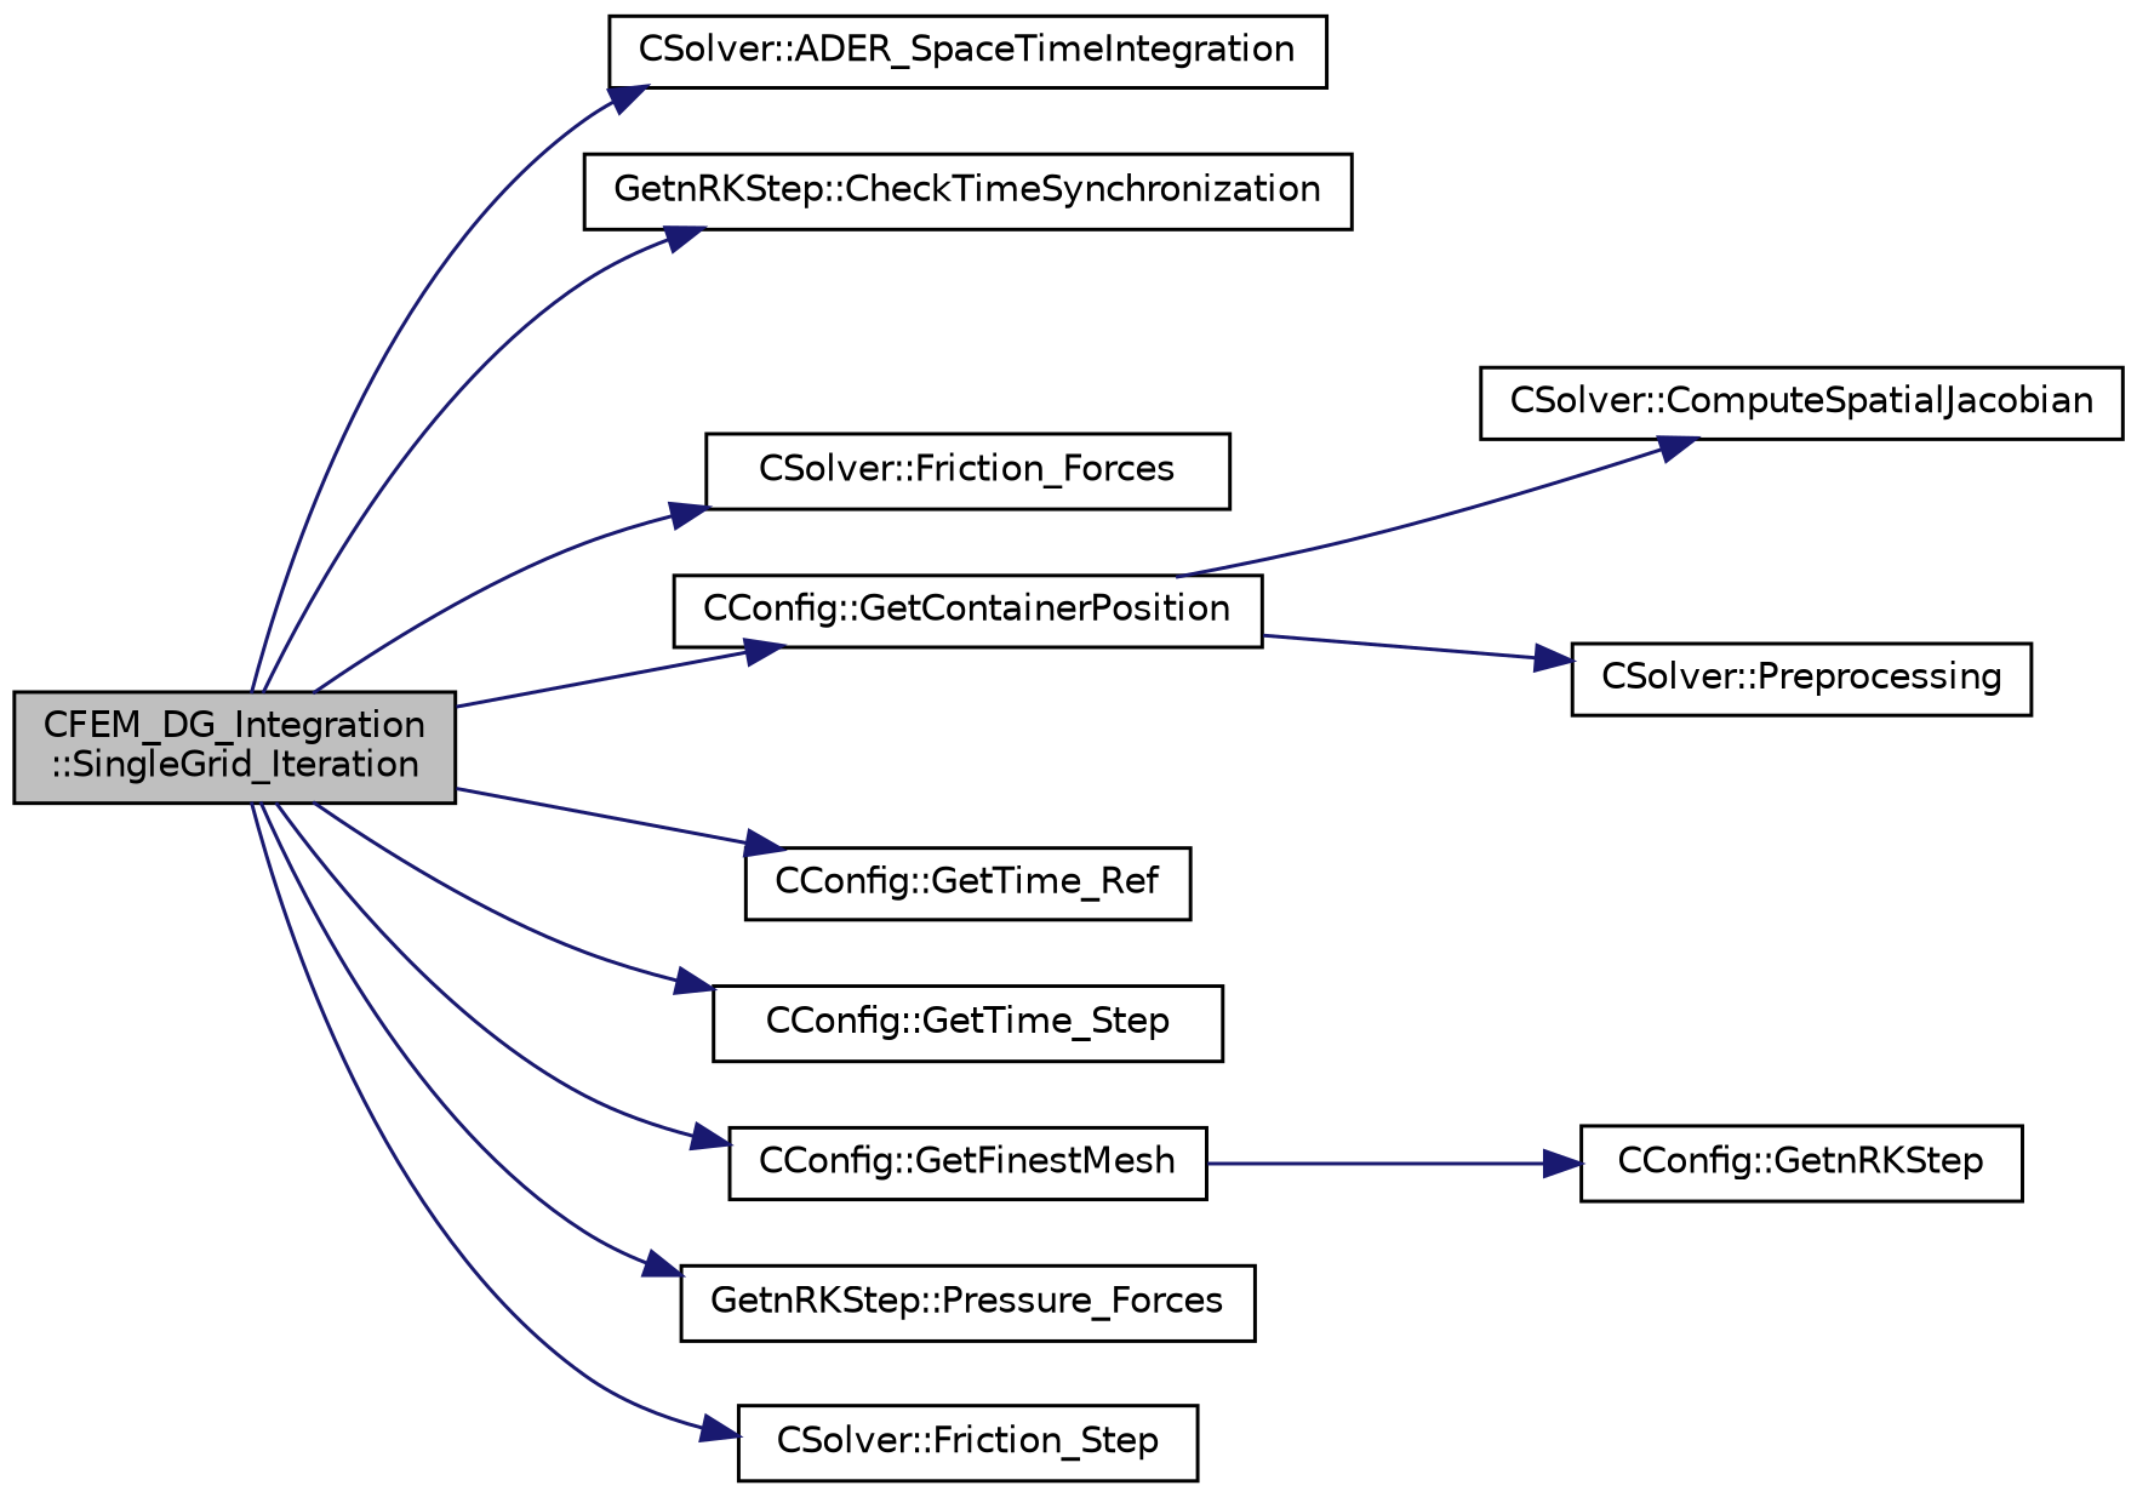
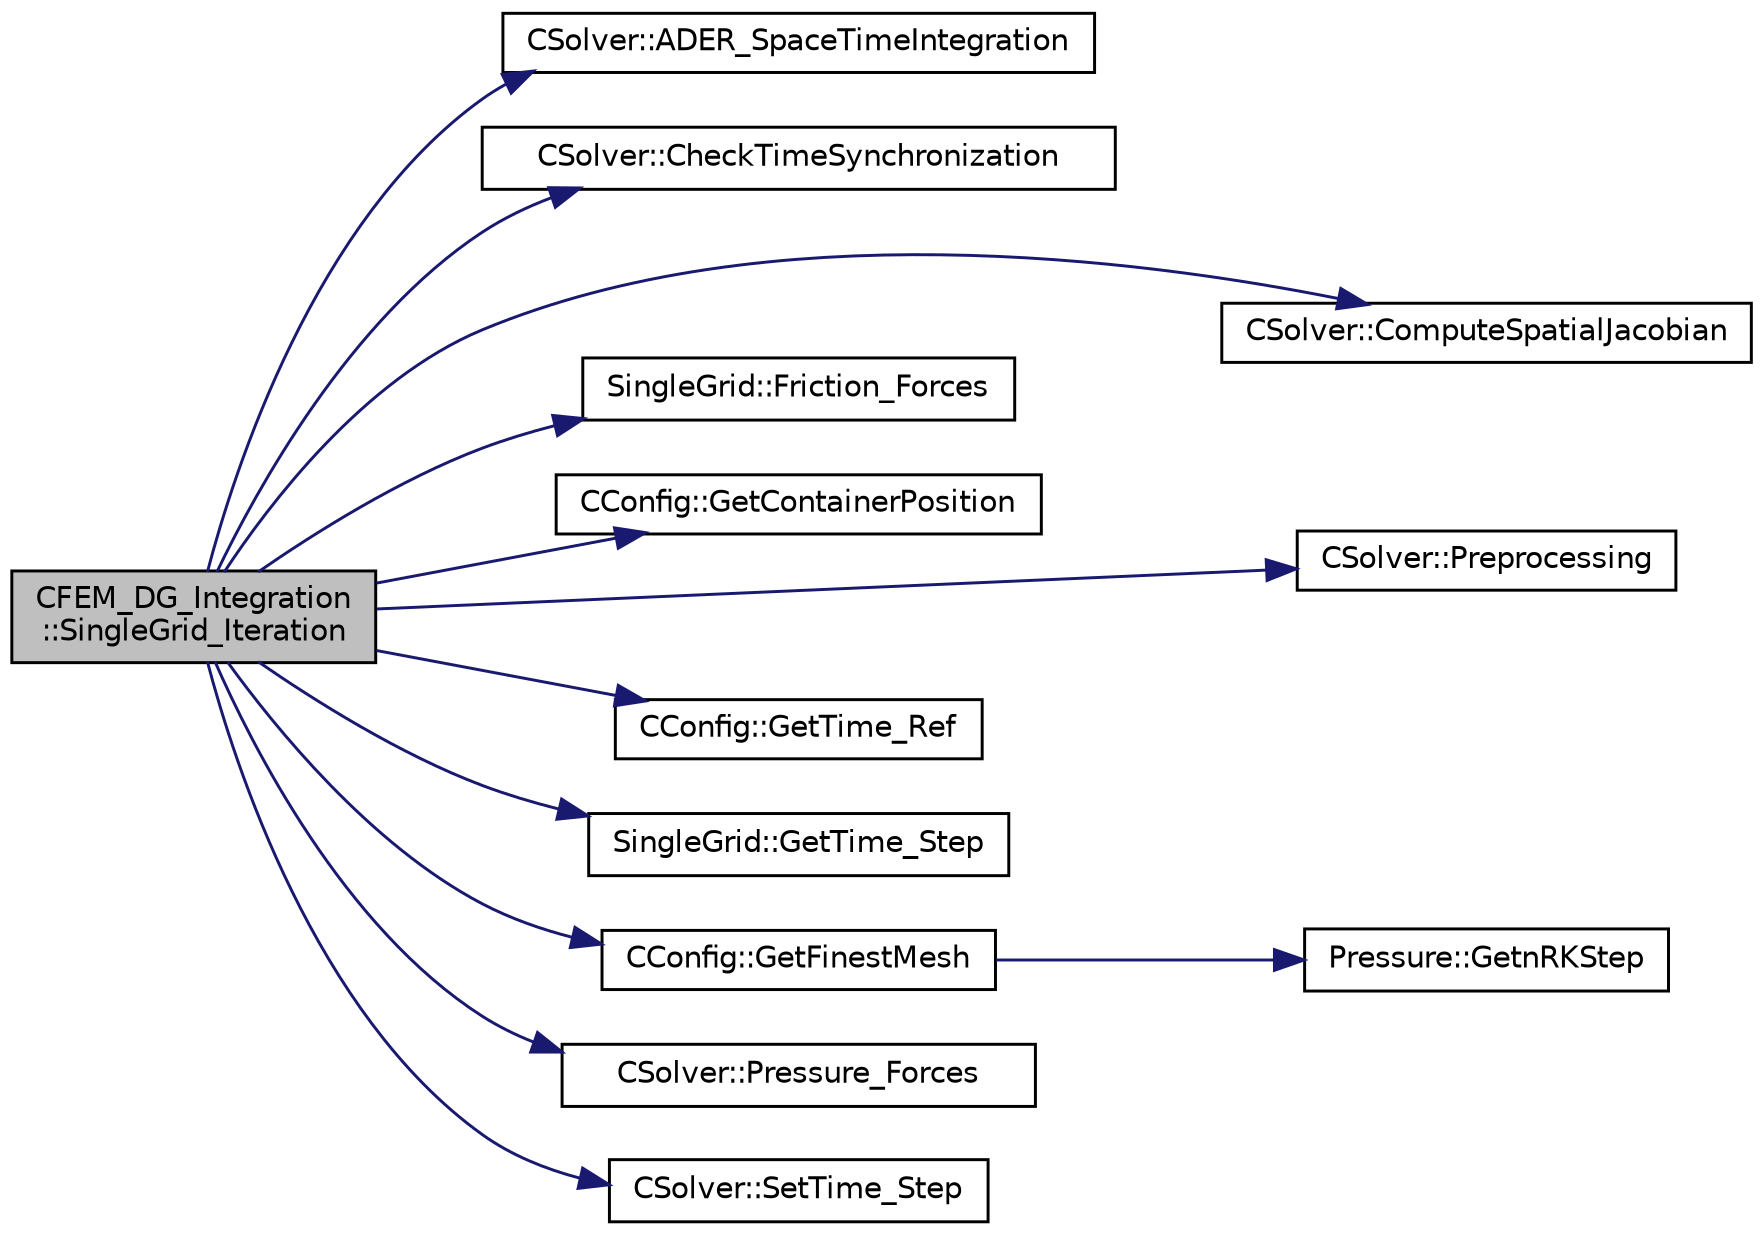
  digraph {
    rankdir=LR
    node [color=black fillcolor=white fontname=Helvetica fontsize=10 shape=record style=filled]
    edge [color=midnightblue fontname=Helvetica fontsize=10 labelfontname=Helvetica labelfontsize=10 style=solid]
    n1 [fillcolor=grey75 fontcolor=black height=0.2 label="CFEM_DG_Integration\l::SingleGrid_Iteration" width=0.4]
    n2 [height=0.2 label="CSolver::ADER_SpaceTimeIntegration" width=0.4]
-   n3 [height=0.2 label="GetnRKStep::CheckTimeSynchronization" width=0.4]
+   n3 [height=0.2 label="CSolver::CheckTimeSynchronization" width=0.4]
    n4 [height=0.2 label="CSolver::ComputeSpatialJacobian" width=0.4]
-   n5 [height=0.2 label="CSolver::Friction_Forces" width=0.4]
+   n5 [height=0.2 label="SingleGrid::Friction_Forces" width=0.4]
    n6 [height=0.2 label="CConfig::GetContainerPosition" width=0.4]
    n7 [height=0.2 label="CConfig::GetFinestMesh" width=0.4]
    n8 [height=0.2 label="CConfig::GetTime_Ref" width=0.4]
-   n9 [height=0.2 label="CConfig::GetTime_Step" width=0.4]
+   n9 [height=0.2 label="SingleGrid::GetTime_Step" width=0.4]
    n10 [height=0.2 label="CSolver::Preprocessing" width=0.4]
-   n11 [height=0.2 label="GetnRKStep::Pressure_Forces" width=0.4]
-   n12 [height=0.2 label="CSolver::Friction_Step" width=0.4]
-   n13 [height=0.2 label="CConfig::GetnRKStep" width=0.4]
+   n11 [height=0.2 label="CSolver::Pressure_Forces" width=0.4]
+   n12 [height=0.2 label="CSolver::SetTime_Step" width=0.4]
+   n13 [height=0.2 label="Pressure::GetnRKStep" width=0.4]
    n1 -> n2
    n1 -> n3
-   n6 -> n4
+   n1 -> n4
    n1 -> n5
    n1 -> n6
    n1 -> n7
    n1 -> n8
    n1 -> n9
-   n6 -> n10
+   n1 -> n10
    n1 -> n11
    n1 -> n12
    n7 -> n13
  }
